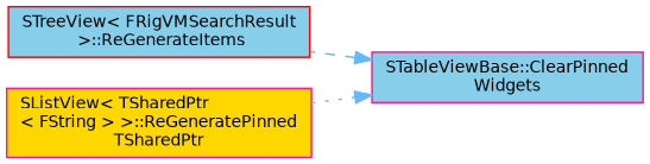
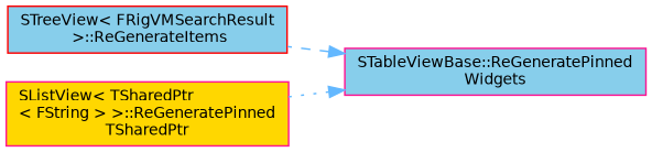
  digraph {
    rankdir=RL
    node [color=deeppink fillcolor=skyblue fontname=Helvetica fontsize=10 shape=box style=filled]
    edge [color=steelblue1 dir=back fontname=Helvetica fontsize=10 labelfontname=Helvetica labelfontsize=10]
-   n1 [fontcolor=black height=0.2 label="STableViewBase::ClearPinned\lWidgets" width=0.4]
+   n1 [fontcolor=black height=0.2 label="STableViewBase::ReGeneratePinned\lWidgets" width=0.4]
    n2 [color=red height=0.2 label="STreeView\< FRigVMSearchResult\l \>::ReGenerateItems" width=0.4]
    n3 [fillcolor=gold height=0.2 label="SListView\< TSharedPtr\l\< FString \> \>::ReGeneratePinned\lTSharedPtr" width=0.4]
    n1 -> n2 [style=dashed]
    n1 -> n3 [style=dotted]
  }
